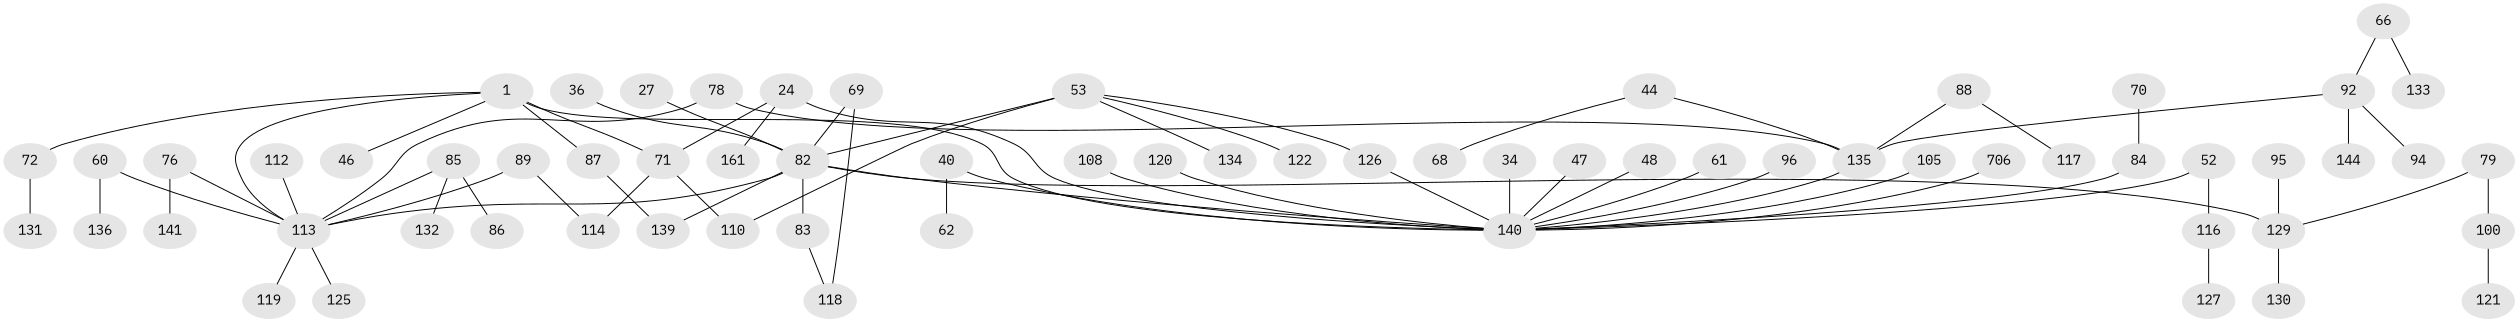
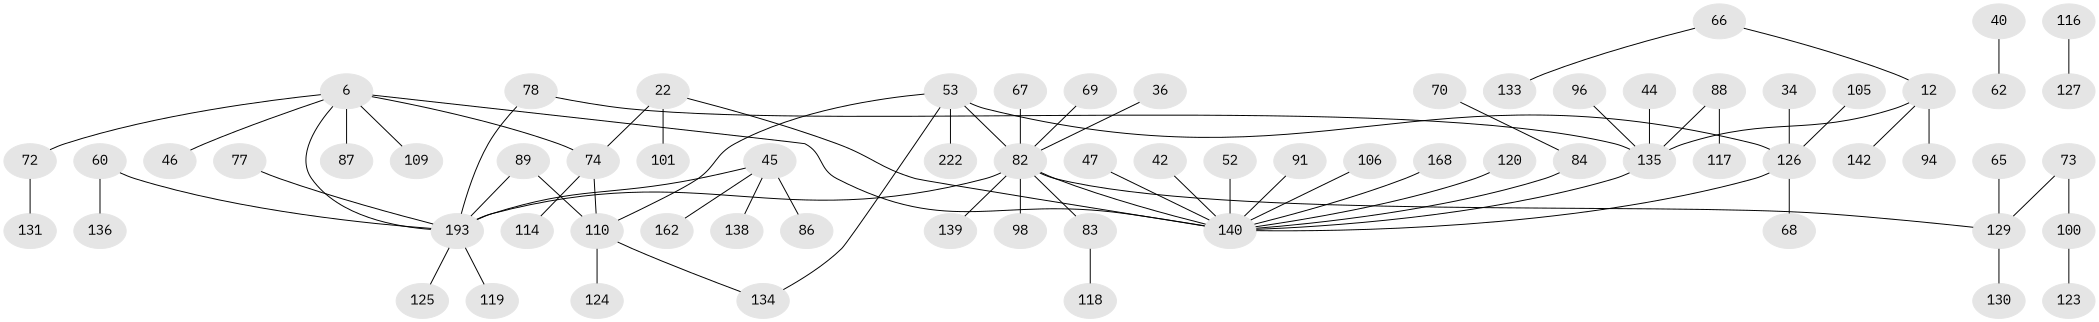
  graph {
    fontname="IBM Plex Mono"
    node [color=gray90 fontname="IBM Plex Mono" style=filled]
    edge [fontname="IBM Plex Mono"]
-   6 [super="+5" label=1]
+   6 [super="+5"]
    46 [super="+10"]
    72
-   74 [super="+21+26+30" label=71]
+   74 [super="+21+26+30"]
    87 [super="+22"]
-   113 [super="+75+73+35+93"]
+   109 [super="+19"]
+   113 [super="+75+73+35+93" label=193]
    140 [super="+99+97+76"]
    131
    n10 [label=110 super="+58"]
    114
    139 [super="+137"]
    119
    125
-   24
-   101 [super="+90" label=161]
+   24 [label=22]
+   101 [super="+90"]
    34
    82 [super="+9+14"]
    129 [super="+71"]
    83 [super="+16"]
+   98
    36
    40
    62
    44
    68
    135 [super="+50+32"]
    47
-   48
+   48 [label=42]
    52
    116
    127
    53 [super="+7"]
-   122
+   122 [label=222]
    126 [super="+104"]
    134
+   124
    60
    136
-   92 [super="+43"]
+   92 [super="+43" label=12]
    94
-   142 [label=144]
+   142
    66
    133
-   67 [label=27]
+   67
    69
    118
    84 [super="+56"]
    70
-   77 [super="+61" label=76]
-   141
+   77 [super="+61"]
    78
-   79
+   79 [label=73]
    100
-   121
+   121 [label=123]
    130
-   85 [super="+63"]
+   85 [super="+63" label=45]
    86
-   132
+   132 [label=162]
+   138
    88
    117
    89
-   91 [label=61]
-   95
+   91
+   95 [label=65]
    96
    105
-   106 [label=706]
-   108
-   112
+   106
+   108 [label=168]
    120
    6 -- 46
    6 -- 72
    6 -- 74
    6 -- 87 [weight=2]
+   6 -- 109
    6 -- 113
    6 -- 140
    72 -- 131
    74 -- n10
    74 -- 114
-   87 -- 139
    113 -- 119
    113 -- 125
+   n10 -- 134
+   n10 -- 124
    24 -- 74
    24 -- 140
    24 -- 101 [weight=2]
-   34 -- 140
+   34 -- 126
    82 -- 113
    82 -- 140 [weight=4]
    82 -- 139
    82 -- 129
    82 -- 83
+   82 -- 98
    129 -- 130
    83 -- 118
    36 -- 82
-   40 -- 140
    40 -- 62
-   44 -- 68
+   126 -- 68
    44 -- 135
    135 -- 140 [weight=2]
    47 -- 140
    48 -- 140
    52 -- 140
-   52 -- 116
    116 -- 127
    53 -- n10
    53 -- 82 [weight=2]
    53 -- 122
    53 -- 126
    53 -- 134
    126 -- 140
    60 -- 113
    60 -- 136
    92 -- 135
    92 -- 94
    92 -- 142
    66 -- 92
    66 -- 133
    67 -- 82
    69 -- 82
-   69 -- 118
    84 -- 140
    70 -- 84
    77 -- 113
-   77 -- 141
    78 -- 113
    78 -- 135
    79 -- 129
    79 -- 100
    100 -- 121
    85 -- 113
    85 -- 86
    85 -- 132
+   85 -- 138
    88 -- 135
    88 -- 117
    89 -- 113
-   89 -- 114
+   89 -- n10
    91 -- 140
    95 -- 129
-   96 -- 140
-   105 -- 140
+   96 -- 135
+   105 -- 126
    106 -- 140
    108 -- 140
-   112 -- 113
    120 -- 140
  }
